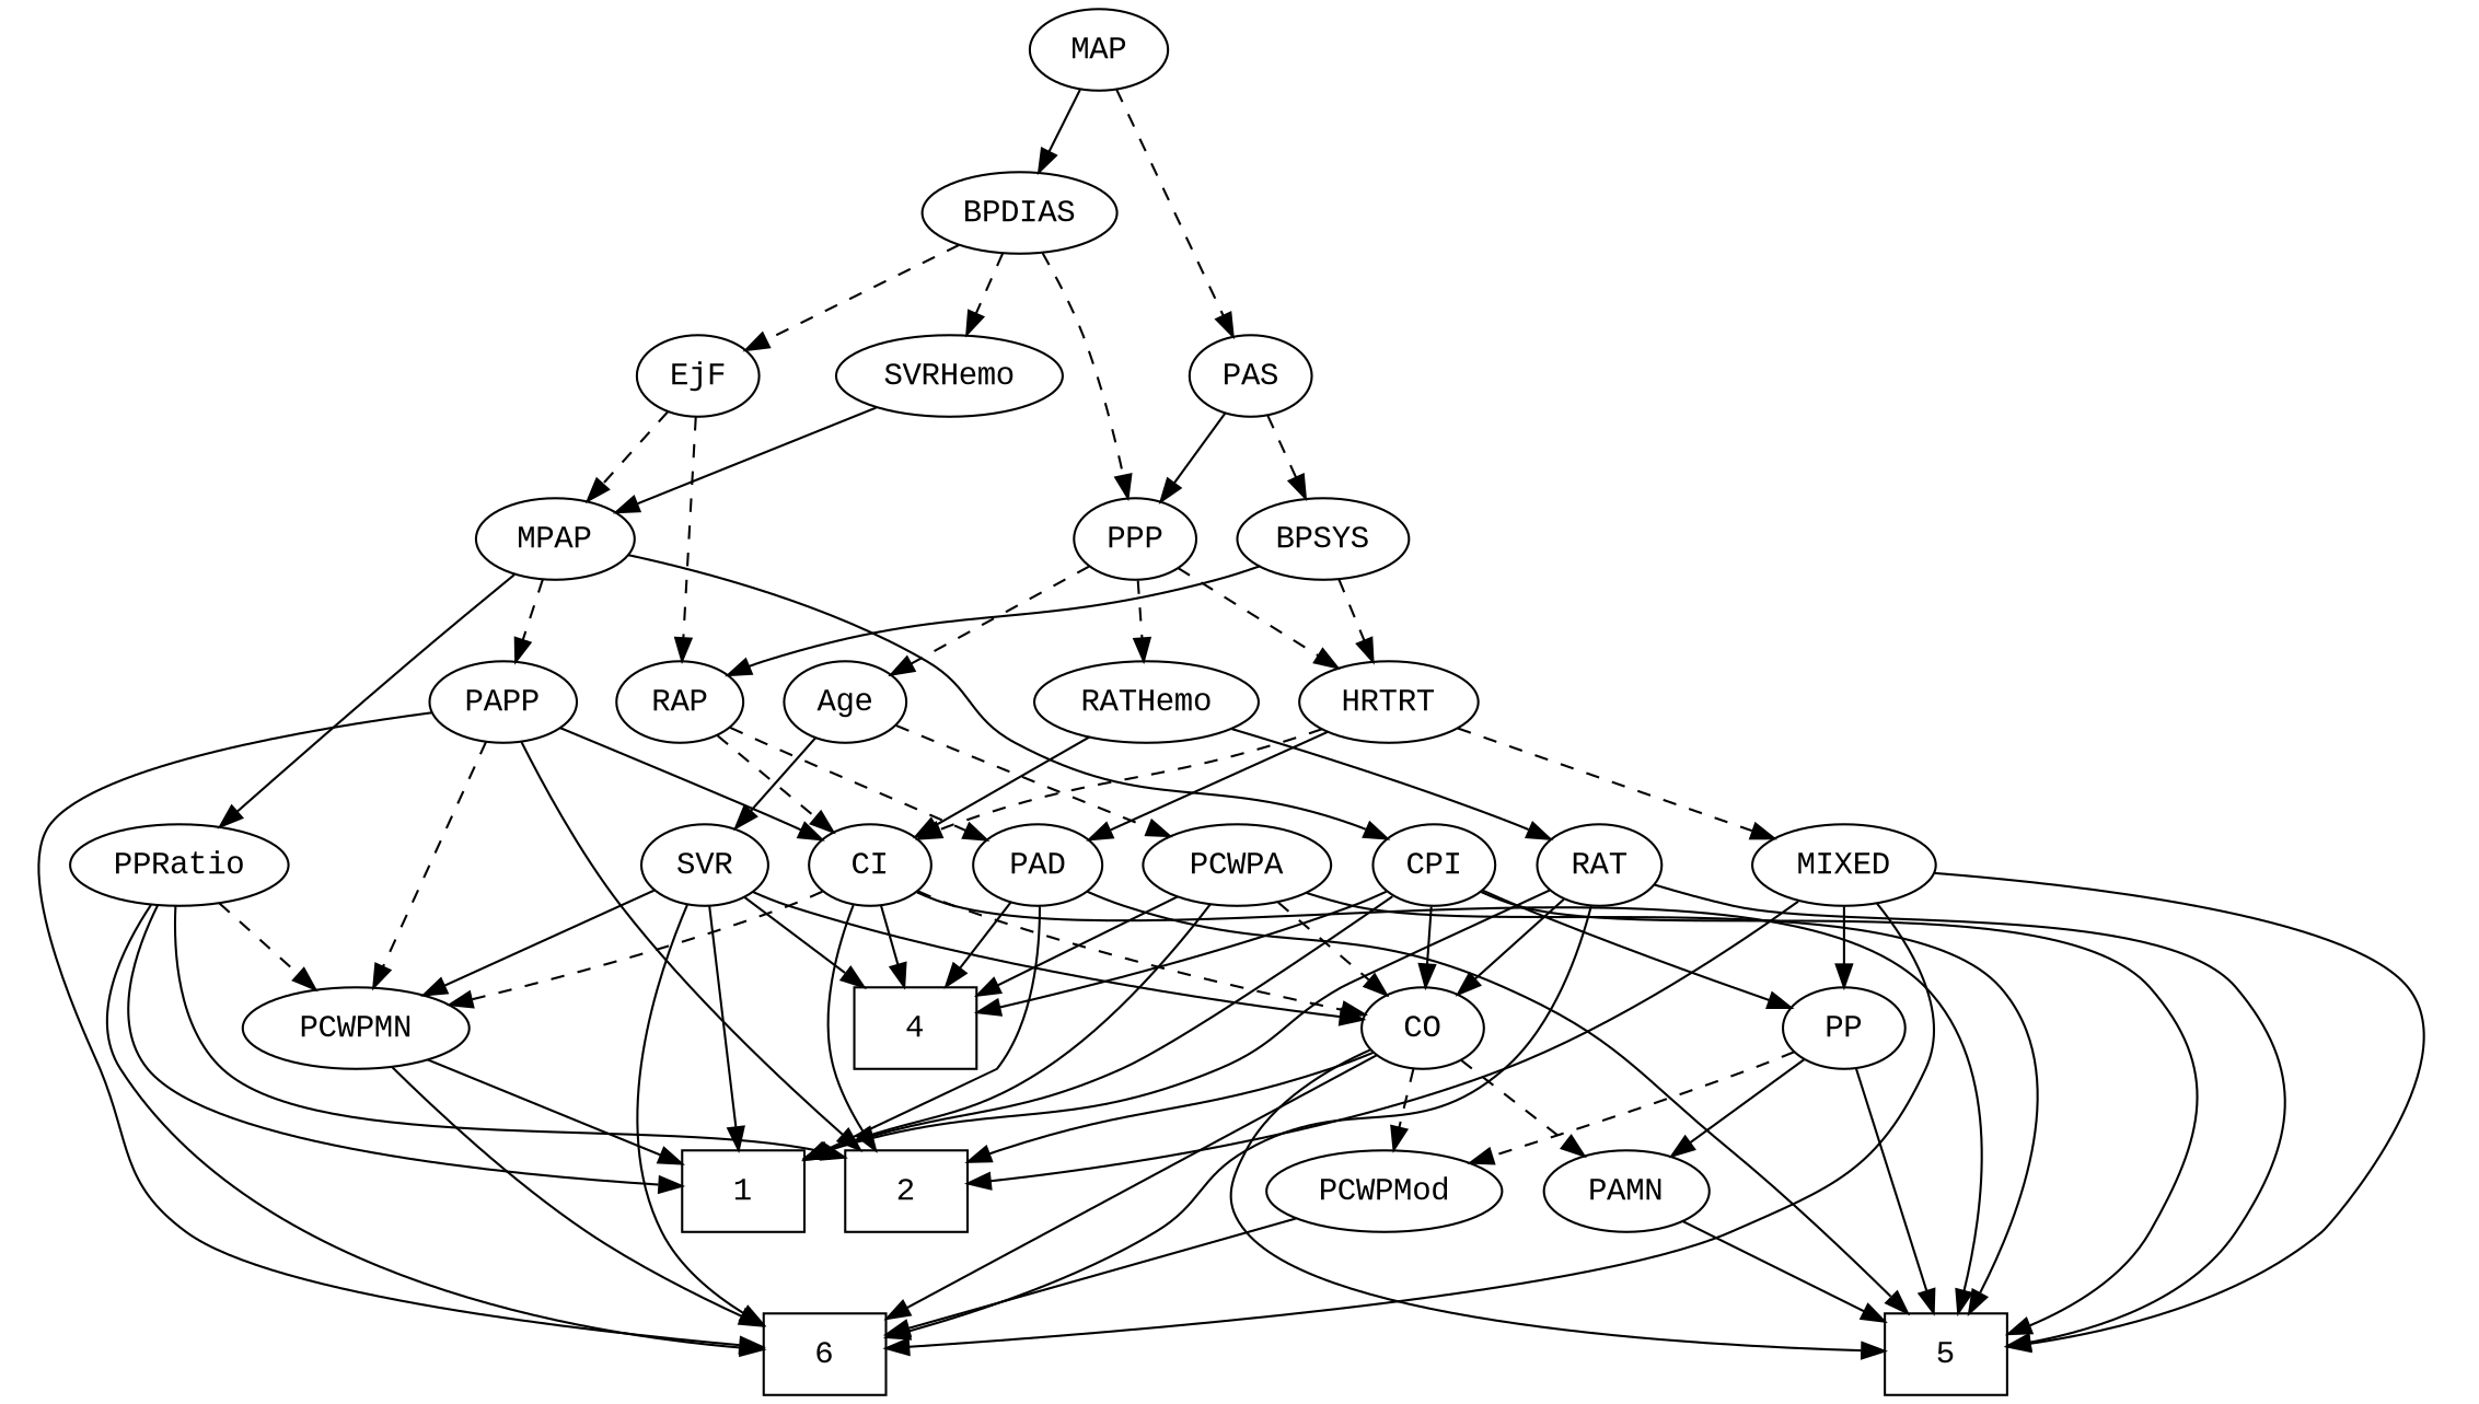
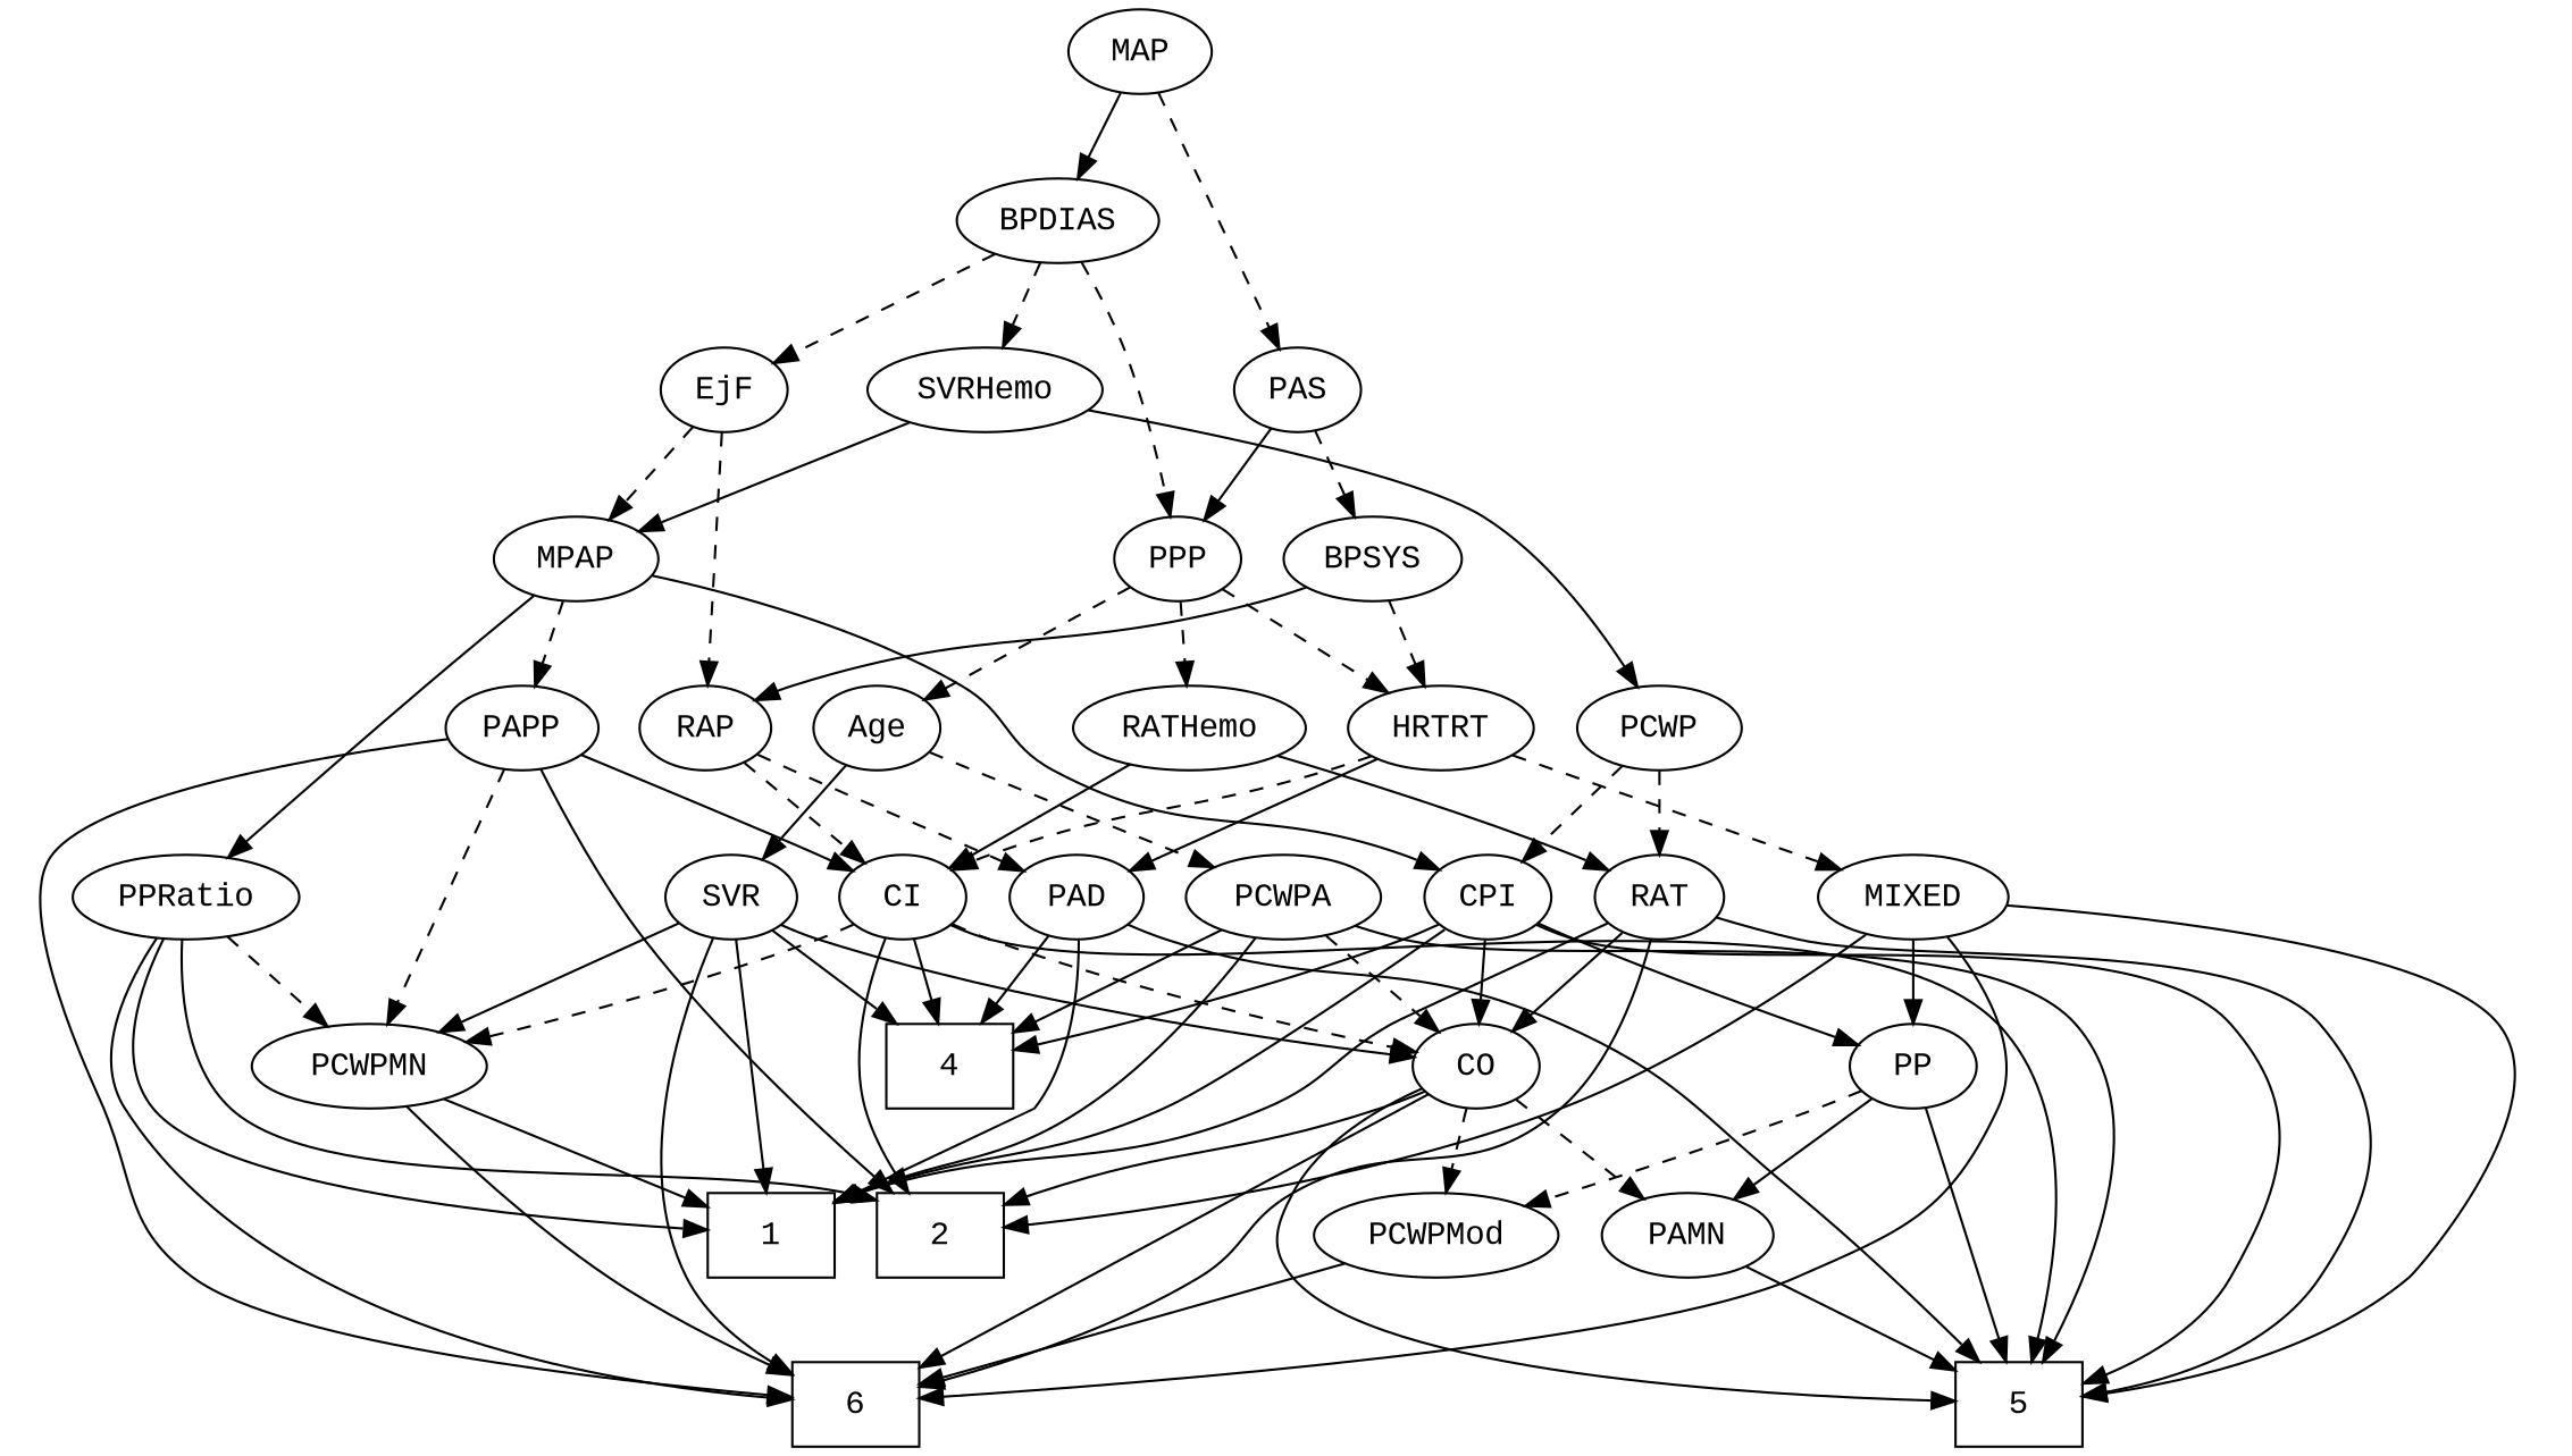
  strict digraph {
    fontname="Liberation Mono"
    node [fontname="Liberation Mono"]
    edge [fontname="Liberation Mono" style=solid]
    1 [height=0.5 shape=box width=0.75]
    2 [height=0.5 shape=box width=0.75]
    n3 [height=0.5 label=6 shape=box width=0.75]
    4 [height=0.5 shape=box width=0.75]
    5 [height=0.5 shape=box width=0.75]
    Age [height=0.5 width=0.75]
    SVR [height=0.5 width=0.77632]
    PCWPA [height=0.5 width=1.1555]
    CO [height=0.5 width=0.75]
    PCWPMN [height=0.5 width=1.3902]
    PAMN [height=0.5 width=1.011]
    PCWPMod [height=0.5 width=1.4443]
    EjF [height=0.5 width=0.75]
    RAP [height=0.5 width=0.77632]
    MPAP [height=0.5 width=0.97491]
    PAD [height=0.5 width=0.79437]
    CI [height=0.5 width=0.75]
    CPI [height=0.5 width=0.75]
    PPRatio [height=0.5 width=1.1013]
    PAPP [height=0.5 width=0.88464]
    PP [height=0.5 width=0.75]
    MIXED [height=0.5 width=1.1193]
    BPSYS [height=0.5 width=1.0471]
    HRTRT [height=0.5 width=1.1013]
    PAS [height=0.5 width=0.75]
    PPP [height=0.5 width=0.75]
    RATHemo [height=0.5 width=1.3721]
    RAT [height=0.5 width=0.75827]
    SVRHemo [height=0.5 width=1.3902]
+   PCWP [height=0.5 width=0.97491]
    BPDIAS [height=0.5 width=1.1735]
    MAP [height=0.5 width=0.84854]
    Age -> SVR
    Age -> PCWPA [style=dashed]
    SVR -> 1
    SVR -> n3
    SVR -> 4
    SVR -> CO
    SVR -> PCWPMN
    PCWPA -> 1
    PCWPA -> 4
    PCWPA -> 5
    PCWPA -> CO [style=dashed]
    CO -> 2
    CO -> n3
    CO -> 5
    CO -> PAMN [style=dashed]
    CO -> PCWPMod [style=dashed]
    PCWPMN -> 1
    PCWPMN -> n3
    PAMN -> 5
    PCWPMod -> n3
    EjF -> RAP [style=dashed]
    EjF -> MPAP [style=dashed]
    RAP -> PAD [style=dashed]
    RAP -> CI [style=dashed]
    MPAP -> CPI
    MPAP -> PPRatio
    MPAP -> PAPP [style=dashed]
    PAD -> 1
    PAD -> 4
    PAD -> 5
    CI -> 2
    CI -> 4
    CI -> 5
    CI -> CO [style=dashed]
    CI -> PCWPMN [style=dashed]
    CPI -> 1
    CPI -> 4
    CPI -> 5
    CPI -> CO
    CPI -> PP
    PPRatio -> 1
    PPRatio -> 2
    PPRatio -> n3
    PPRatio -> PCWPMN [style=dashed]
    PAPP -> 2
    PAPP -> n3
    PAPP -> PCWPMN [style=dashed]
    PAPP -> CI
    PP -> 5
    PP -> PAMN
    PP -> PCWPMod [style=dashed]
    MIXED -> 2
    MIXED -> n3
    MIXED -> 5
    MIXED -> PP
    BPSYS -> RAP
    BPSYS -> HRTRT [style=dashed]
    HRTRT -> PAD
    HRTRT -> CI [style=dashed]
    HRTRT -> MIXED [style=dashed]
    PAS -> BPSYS [style=dashed]
    PAS -> PPP
    PPP -> Age [style=dashed]
    PPP -> HRTRT [style=dashed]
    PPP -> RATHemo [style=dashed]
    RATHemo -> CI
    RATHemo -> RAT
    RAT -> 1
    RAT -> n3
    RAT -> 5
    RAT -> CO
    SVRHemo -> MPAP
+   SVRHemo -> PCWP
+   PCWP -> CPI [style=dashed]
+   PCWP -> RAT [style=dashed]
    BPDIAS -> EjF [style=dashed]
    BPDIAS -> PPP [style=dashed]
    BPDIAS -> SVRHemo [style=dashed]
    MAP -> PAS [style=dashed]
    MAP -> BPDIAS
  }
